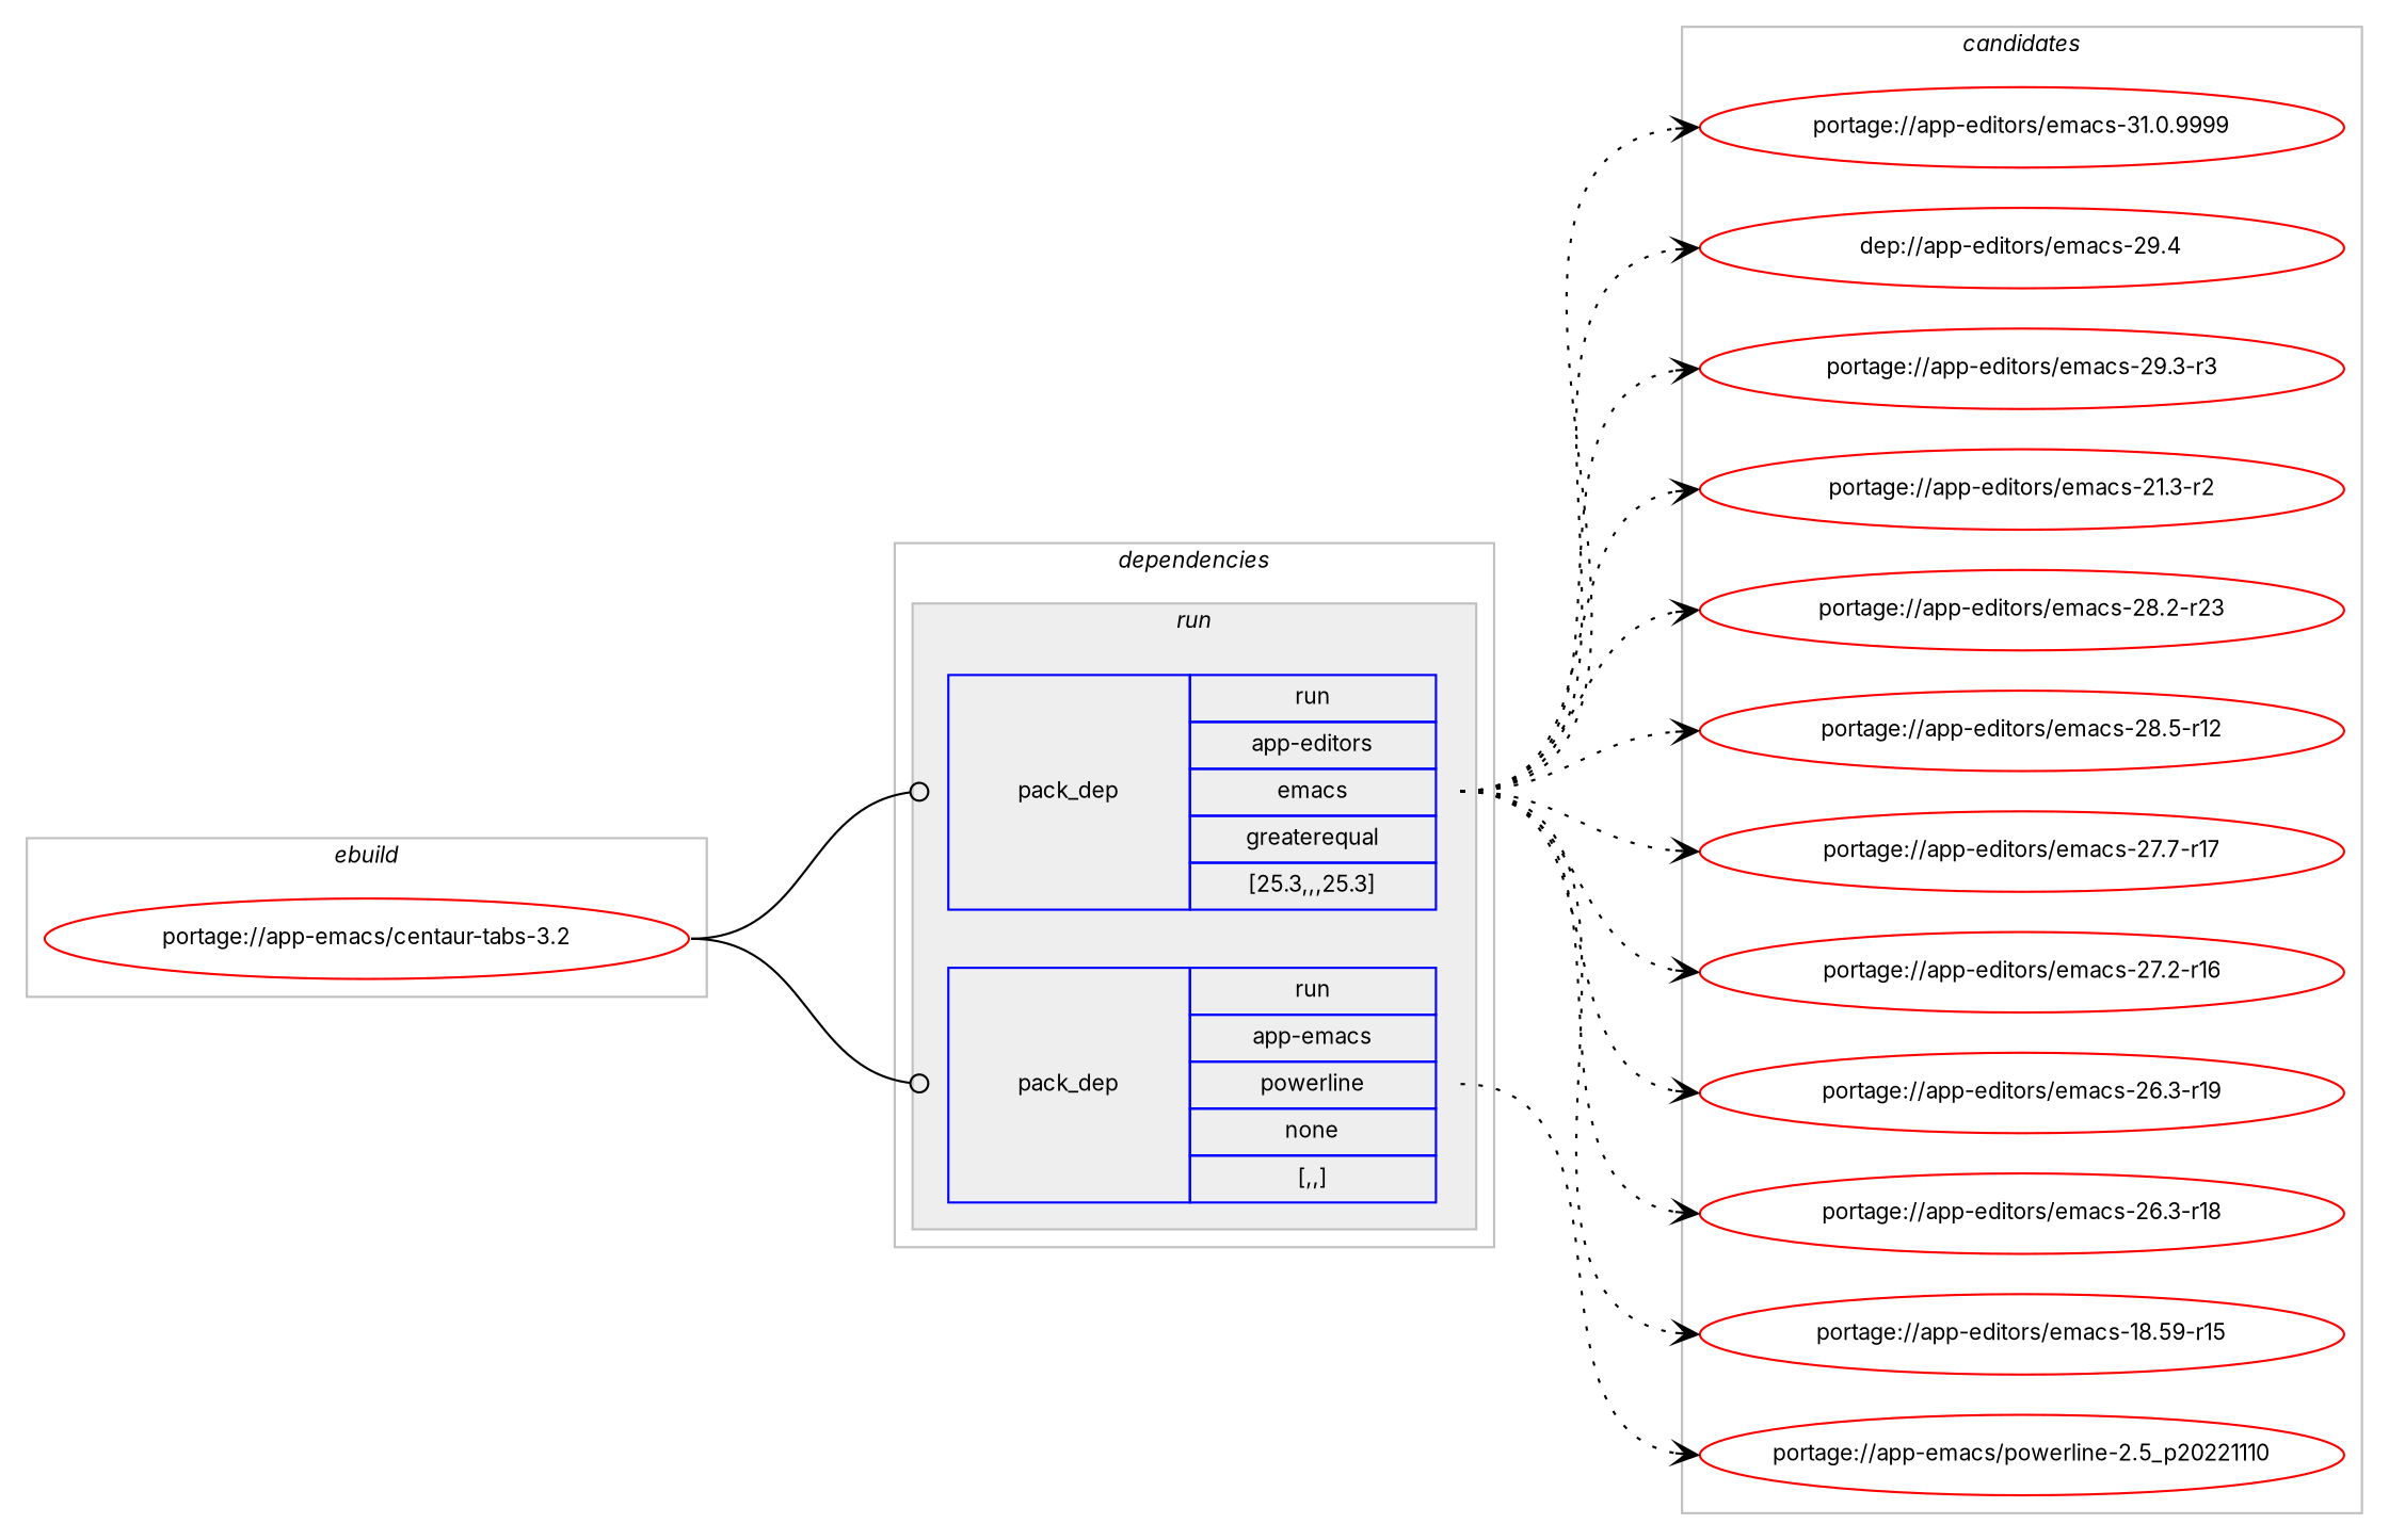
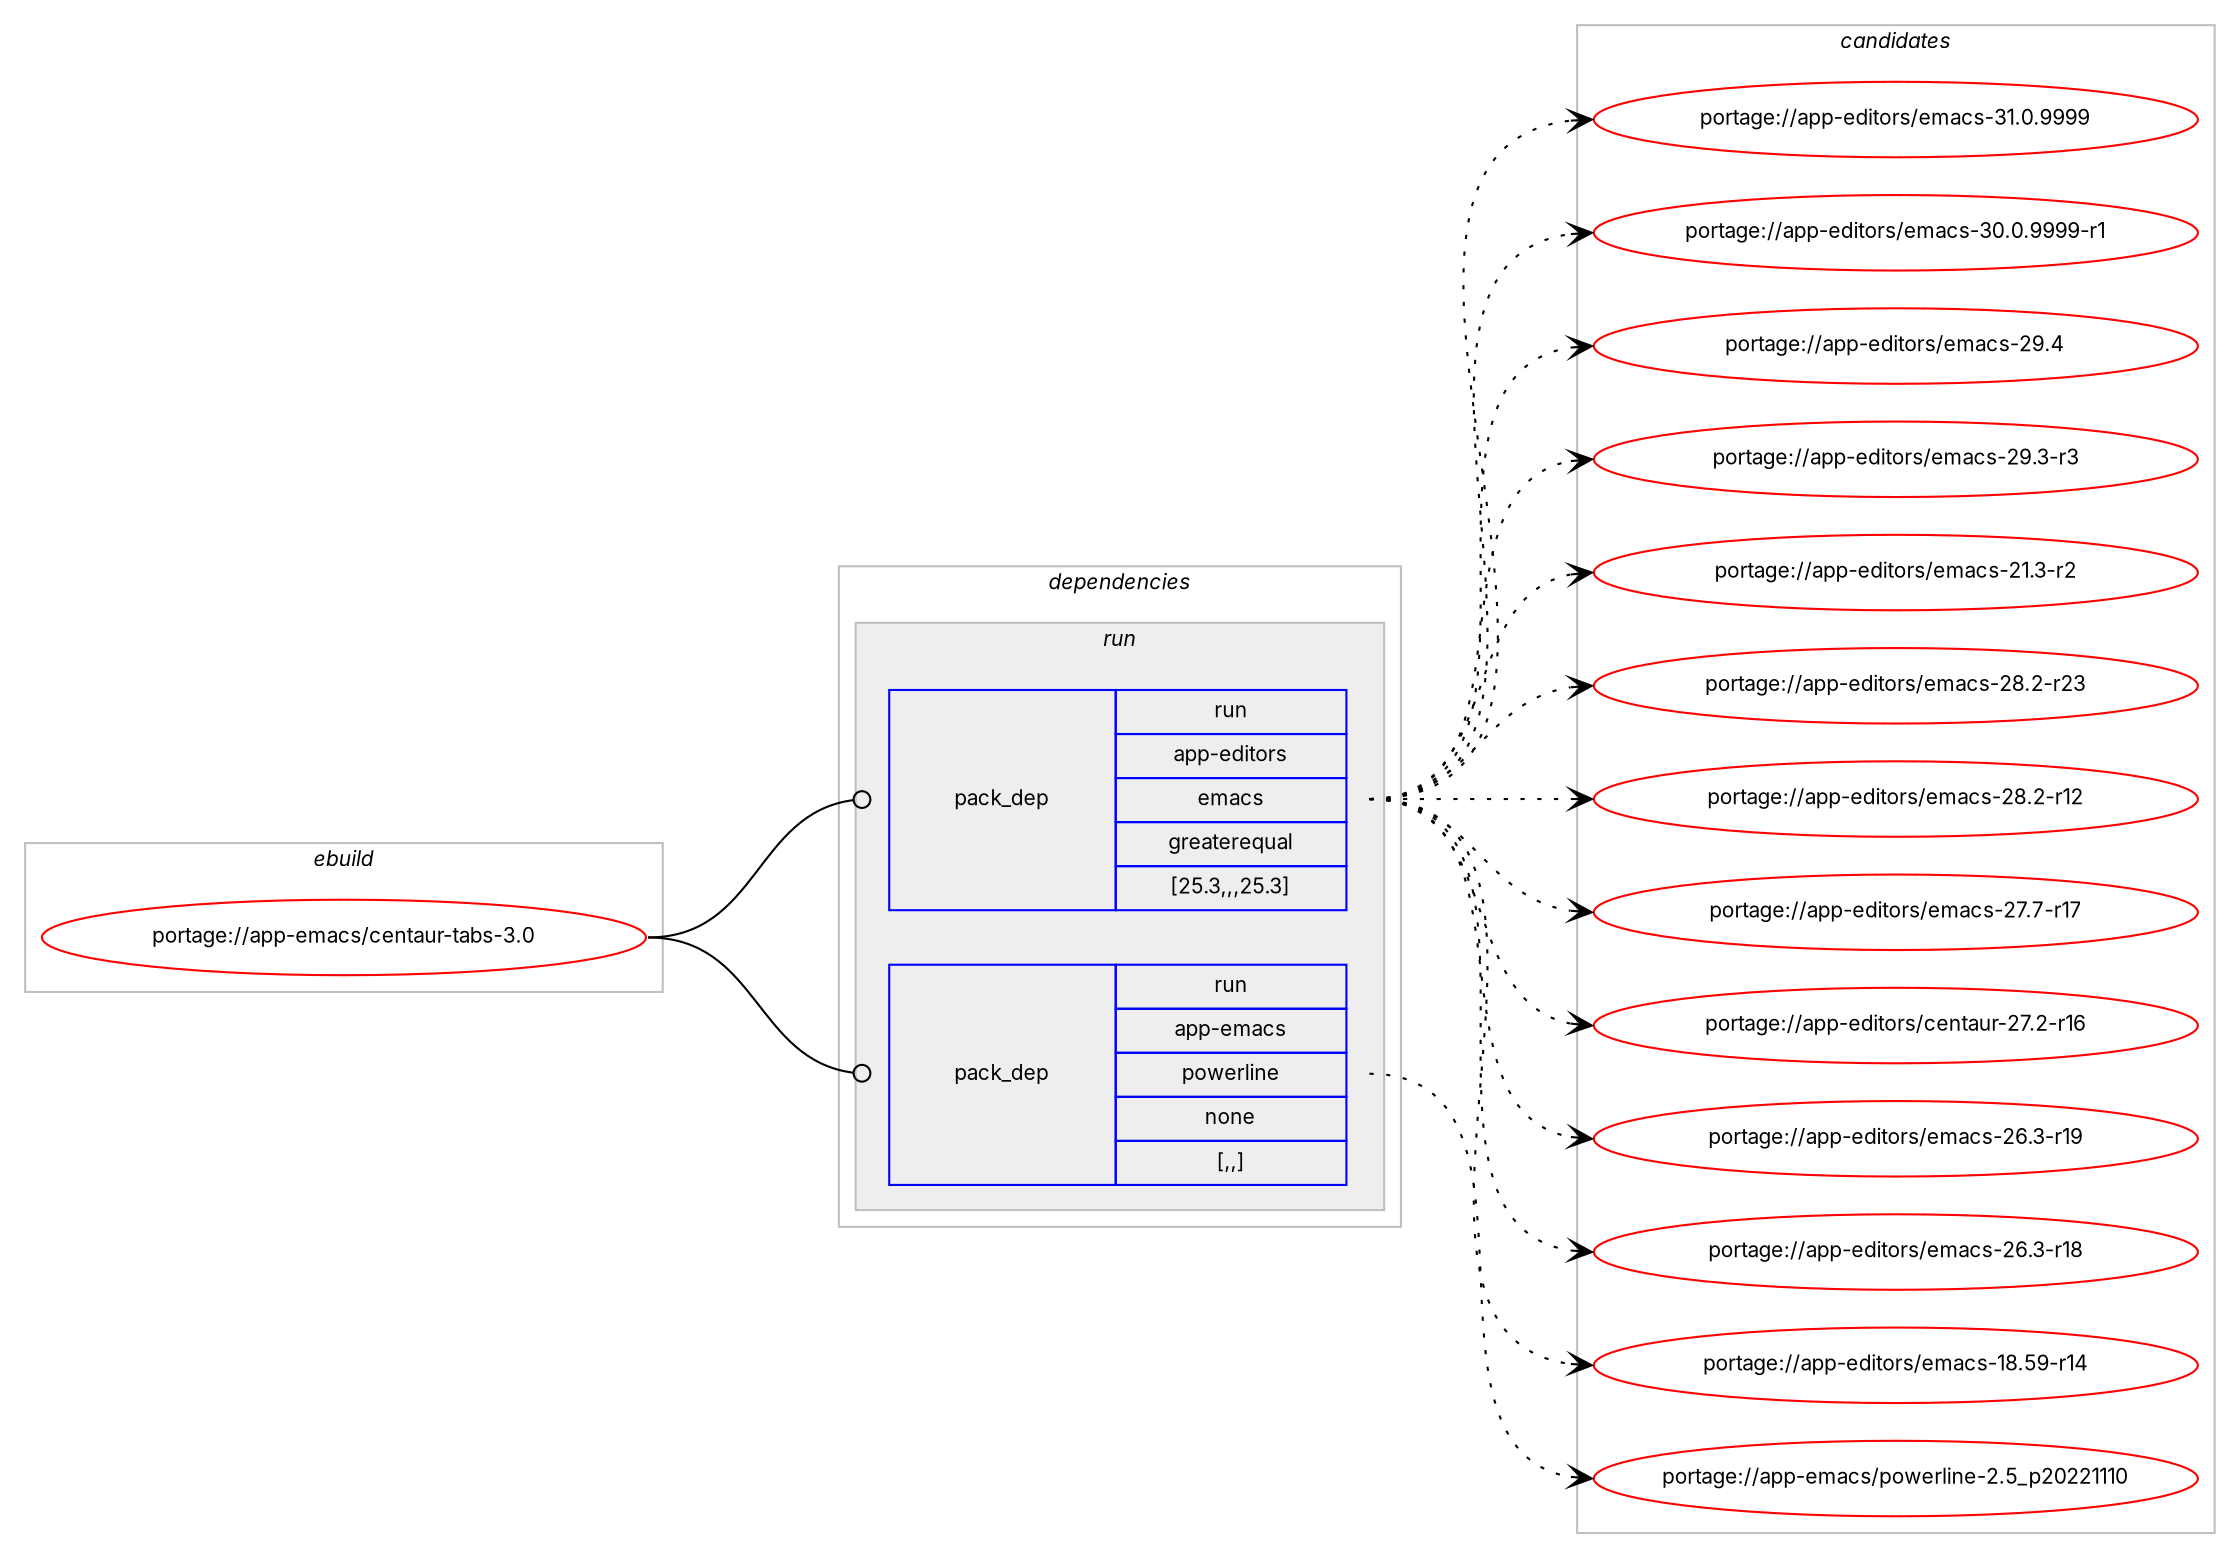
  digraph {
    compound=true
    concentrate=true
    fontname=Inter
    fontsize=10
    newrank=true
    rankdir=LR
    ranksep=1.5
    node [color=red fontname=Inter fontsize=10]
    edge [arrowhead=vee fontname=Inter headport=w style=dotted tailport=e weight=100]
-   n1 [label="portage://app-emacs/centaur-tabs-3.2" width=4]
+   n1 [label="portage://app-emacs/centaur-tabs-3.0" width=4]
    n2 [color=blue label=<<TABLE BORDER="0" CELLBORDER="1" CELLSPACING="0" CELLPADDING="4" WIDTH="220"><TR><TD ROWSPAN="6" CELLPADDING="30">pack_dep</TD></TR><TR><TD WIDTH="110">run</TD></TR><TR><TD>app-editors</TD></TR><TR><TD>emacs</TD></TR><TR><TD>greaterequal</TD></TR><TR><TD>[25.3,,,25.3]</TD></TR></TABLE>> shape=none]
    n3 [color=blue label=<<TABLE BORDER="0" CELLBORDER="1" CELLSPACING="0" CELLPADDING="4" WIDTH="220"><TR><TD ROWSPAN="6" CELLPADDING="30">pack_dep</TD></TR><TR><TD WIDTH="110">run</TD></TR><TR><TD>app-emacs</TD></TR><TR><TD>powerline</TD></TR><TR><TD>none</TD></TR><TR><TD>[,,]</TD></TR></TABLE>> shape=none]
    n4 [label="portage://app-editors/emacs-31.0.9999" width=4]
-   n6 [label="dep://app-editors/emacs-29.4" width=4]
+   n5 [label="portage://app-editors/emacs-30.0.9999-r1" width=4]
+   n6 [label="portage://app-editors/emacs-29.4" width=4]
    n7 [label="portage://app-editors/emacs-29.3-r3" width=4]
    n8 [label="portage://app-editors/emacs-21.3-r2" width=4]
    n9 [label="portage://app-editors/emacs-28.2-r23" width=4]
-   n10 [label="portage://app-editors/emacs-28.5-r12" width=4]
+   n10 [label="portage://app-editors/emacs-28.2-r12" width=4]
    n11 [label="portage://app-editors/emacs-27.7-r17" width=4]
-   n12 [label="portage://app-editors/emacs-27.2-r16" width=4]
+   n12 [label="portage://app-editors/centaur-27.2-r16" width=4]
    n13 [label="portage://app-editors/emacs-26.3-r19" width=4]
    n14 [label="portage://app-editors/emacs-26.3-r18" width=4]
-   n15 [label="portage://app-editors/emacs-18.59-r15" width=4]
+   n15 [label="portage://app-editors/emacs-18.59-r14" width=4]
    n16 [label="portage://app-emacs/powerline-2.5_p20221110" width=4]
    subgraph cluster_1 {
      color=gray
      label=<<i>ebuild</i>>
      n1
    }
    subgraph cluster_2 {
      color=gray
      label=<<i>dependencies</i>>
      subgraph cluster_3 {
        color=gray
        fillcolor="#eeeeee"
        label=<<i>compile</i>>
        style=filled
      }
      subgraph cluster_4 {
        color=gray
        fillcolor="#eeeeee"
        label=<<i>compile and run</i>>
        style=filled
      }
      subgraph cluster_5 {
        color=gray
        fillcolor="#eeeeee"
        label=<<i>run</i>>
        style=filled
        subgraph sub_6 {
          color=gray
          fillcolor="#eeeeee"
          label=<<i>run</i>>
          style=filled
          n2
        }
        subgraph sub_7 {
          color=gray
          fillcolor="#eeeeee"
          label=<<i>run</i>>
          style=filled
          n3
        }
      }
    }
    subgraph cluster_8 {
      color=gray
      label=<<i>candidates</i>>
      rank=same
      subgraph sub_9 {
        color=black
        label=<<i>candidates</i>>
        nodesep=1
        rank=same
        n4
+       n5
        n6
        n7
        n8
        n9
        n10
        n11
        n12
        n13
        n14
        n15
      }
      subgraph sub_10 {
        color=black
        label=<<i>candidates</i>>
        nodesep=1
        rank=same
        n16
      }
    }
    n1 -> n2 [arrowhead=odot style=solid weight=20]
    n1 -> n3 [arrowhead=odot style=solid weight=20]
    n2 -> n4
+   n2 -> n5
    n2 -> n6
    n2 -> n7
    n2 -> n8
    n2 -> n9
    n2 -> n10
    n2 -> n11
    n2 -> n12
    n2 -> n13
    n2 -> n14
    n2 -> n15
    n3 -> n16
  }
